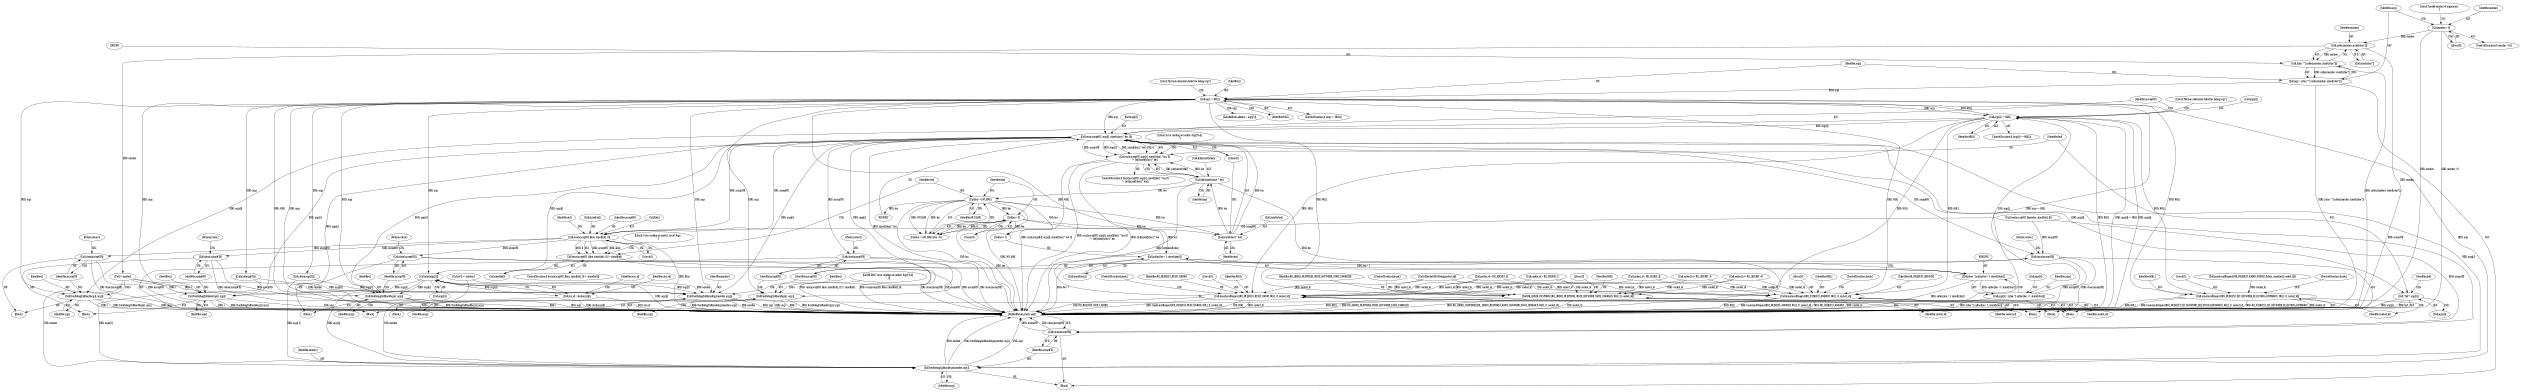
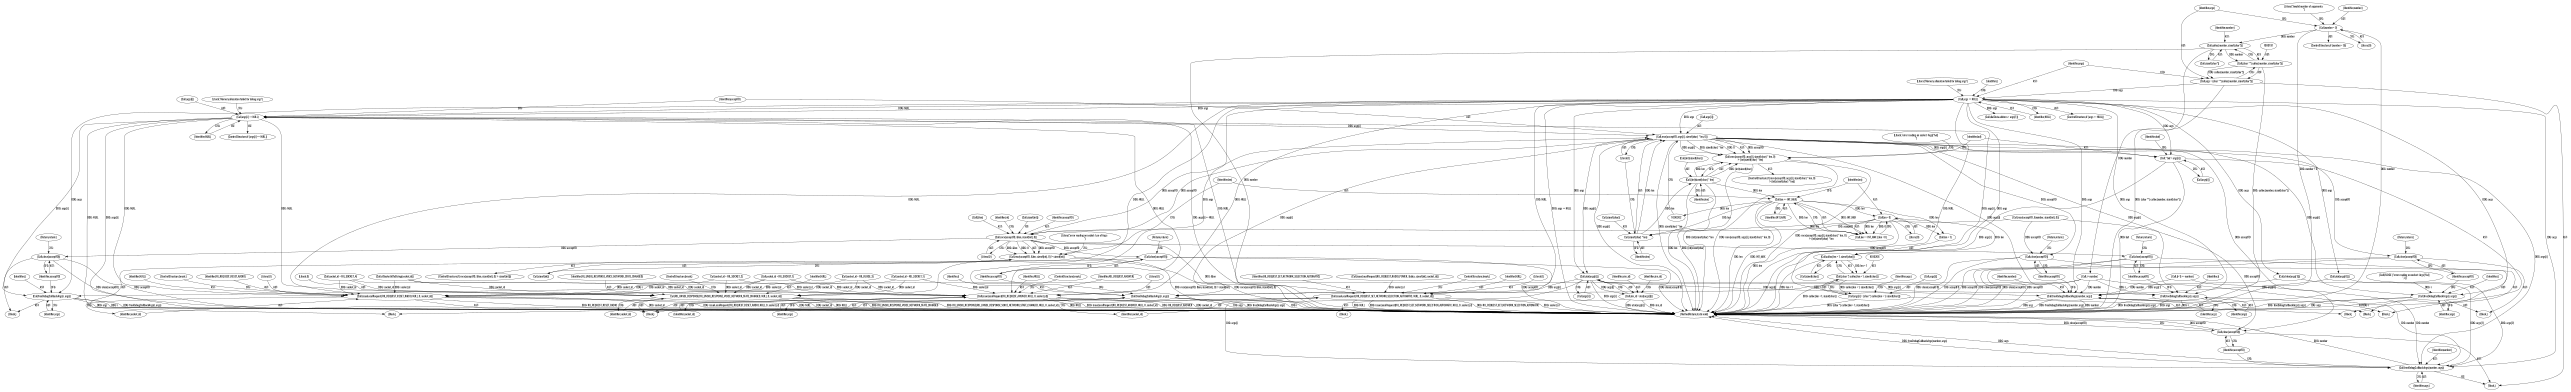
  digraph {
    fontname=Oswald
    node [fontname=Oswald]
    edge [fontname=Oswald]
    n1 [label="(Call,args[i] == NULL)"]
    n2 [label="(Call,freeDebugCallbackArgs(i, args))"]
    n3 [label="(Call,recv(acceptFD, args[i], sizeof(char) * len, 0))"]
    n4 [label="(Call,issueLocalRequest(RIL_REQUEST_RESET_RADIO, NULL, 0, socket_id))"]
    n5 [label="(Call,RIL_UNSOL_RESPONSE(RIL_UNSOL_RESPONSE_VOICE_NETWORK_STATE_CHANGED, NULL, 0, socket_id))"]
    n6 [label="(Call,issueLocalRequest(RIL_REQUEST_SET_NETWORK_SELECTION_AUTOMATIC, NULL, 0, socket_id))"]
    n7 [label="(Call,issueLocalRequest(RIL_REQUEST_ANSWER, NULL, 0, socket_id))"]
    n8 [label="(Identifier,NULL)"]
    n9 [label="(MethodReturn,static void)"]
    n10 [label="(ControlStructure,if (args[i] == NULL))"]
    n11 [label="(Identifier,args)"]
    n12 [label="(Block,)"]
    n13 [label="(Call,recv(acceptFD, args[i], sizeof(char) * len, 0)\n != (int)sizeof(char) * len)"]
    n14 [label="(Call,freeDebugCallbackArgs(i, args))"]
    n15 [label="(Call,freeDebugCallbackArgs(i, args))"]
    n16 [label="(Call,freeDebugCallbackArgs(i, args))"]
    n17 [label="(Call,* buf = args[i])"]
    n18 [label="(Call,atoi(args[i]))"]
    n19 [label="(Call,freeDebugCallbackArgs(number, args))"]
    n20 [label="(Call,freeDebugCallbackArgs(number, args))"]
    n21 [label="(Call,recv(acceptFD, &len, sizeof(int), 0))"]
    n22 [label="(Call,close(acceptFD))"]
    n23 [label="(Call,close(acceptFD))"]
    n24 [label="(Call,close(acceptFD))"]
    n25 [label="(Literal,0)"]
    n26 [label="(Identifier,socket_id)"]
    n27 [label="(Block,)"]
    n28 [label="(Identifier,socket_id)"]
    n29 [label="(Identifier,socket_id)"]
    n30 [label="(Identifier,socket_id)"]
    n31 [label="(Call,args[i] = (char *) calloc(len + 1, sizeof(char)))"]
    n32 [label="(Call,(char *) calloc(len + 1, sizeof(char)))"]
    n33 [label="(Block,)"]
    n34 [label="(Call,calloc(len + 1, sizeof(char)))"]
    n35 [label="(Call,sizeof(char))"]
    n36 [label="(Call,len < 0)"]
    n37 [label="(Call,sizeof(char) * len)"]
    n38 [label="(Call,len == INT_MAX || len < 0)"]
    n39 [label="(Call,len + 1)"]
    n40 [label="(Literal,0)"]
    n41 [label="(Call,(int)sizeof(char) * len)"]
    n42 [label="(Identifier,len)"]
    n43 [label="(Call,len == INT_MAX)"]
    n44 [label="(Identifier,INT_MAX)"]
    1000302
    n46 [label="(Identifier,len)"]
    n47 [label="(ControlStructure,if (recv(acceptFD, args[i], sizeof(char) * len, 0)\n != (int)sizeof(char) * len))"]
    n48 [label="(Call,args == NULL)"]
    n49 [label="(Call,dialData.address = args[1])"]
    n50 [label="(Identifier,NULL)"]
    n51 [label="(ControlStructure,if (args == NULL))"]
    n52 [label="(Call,strlen(args[1]))"]
    n53 [label="(Call,atoi(args[0]))"]
    n54 [label="(Block,)"]
    n55 [label="(Identifier,args)"]
    n56 [label="(Block,)"]
    n57 [label="(Identifier,args)"]
    n58 [label="(Block,)"]
    n59 [label="(Identifier,args)"]
    n60 [label="(Call,args[i])"]
    n61 [label="(Call,sim_id = atoi(args[i]))"]
    n62 [label="(Call,args[i])"]
    n63 [label="(Identifier,args)"]
    n64 [label="(Block,)"]
    n65 [label="(Block,)"]
    n66 [label="(Identifier,args)"]
    n67 [label="(Call,args = (char **) calloc(number, sizeof(char*)))"]
    n68 [label="(Call,(char **) calloc(number, sizeof(char*)))"]
    n69 [label="(Call,calloc(number, sizeof(char*)))"]
    n70 [label="(Call,sizeof(char*))"]
    n71 [label="(Call,i < number)"]
    n72 [label="(Call,number < 0)"]
    n73 [label="(ControlStructure,if (number < 0))"]
    n74 [label="(Literal,0)"]
    n75 [label="(Call,recv(acceptFD, &len, sizeof(int), 0) != sizeof(int))"]
    n76 [label="(Call,close(acceptFD))"]
    n77 [label="(Call,close(acceptFD))"]
    n78 [label="(Call,close(acceptFD))"]
    n79 [label="(Literal,0)"]
    n80 [label="(Identifier,acceptFD)"]
    n81 [label="(Identifier,acceptFD)"]
    n82 [label="(Identifier,acceptFD)"]
    n83 [label="(Call,sizeof(int))"]
    n84 [label="(ControlStructure,if (recv(acceptFD, &len, sizeof(int), 0) != sizeof(int)))"]
    n85 [label="(Identifier,acceptFD)"]
    n86 [label="(Identifier,acceptFD)"]
    n87 [label="(Identifier,acceptFD)"]
    n88 [label="(Block,)"]
    n89 [label="(Return,return;)"]
    n90 [label="(Identifier,i)"]
    n91 [label="(Identifier,number)"]
    n92 [label="(Call,args[i])"]
    n93 [label="(Call,socket_id = RIL_SOCKET_1)"]
    n94 [label="(Identifier,i)"]
    n95 [label="(Identifier,NULL)"]
    n96 [label="(Identifier,number)"]
    n97 [label="(ControlStructure,break;)"]
    n98 [label="(Call,&len)"]
    n99 [label="(Identifier,int)"]
    n100 [label="(Identifier,NULL)"]
    n101 [label="(Identifier,i)"]
    n102 [label="(Call,rilSocketIdToString(socket_id))"]
    n103 [label="(Call,args[i])"]
    n104 [label="(Call,args[i])"]
    n105 [label="(Call,(i+1) == number)"]
    n106 [label="(Identifier,NULL)"]
    n107 [label="(Call,sizeof(int))"]
    n108 [label="(Identifier,args)"]
    n109 [label="(Identifier,acceptFD)"]
    n110 [label="(Literal,0)"]
    n111 [label="(Identifier,sim_id)"]
    n112 [label="(Return,return;)"]
    n113 [label="(Literal,0)"]
    n114 [label="(Literal,\"Invalid number of arguments: \n\")"]
    n115 [label="(Literal,\"error reading on socket: Args[%d] \n\")"]
    n116 [label="(Identifier,len)"]
    n117 [label="(Identifier,acceptFD)"]
    n118 [label="(Identifier,len)"]
    n119 [label="(Call,(int)sizeof(char))"]
    n120 [label="(Return,return;)"]
    n121 [label="(Literal,0)"]
    n122 [label="(Call,RLOGE (\"error reading on socket: Args[%d] \n\", i))"]
    n123 [label="(Identifier,buf)"]
    n124 [label="(Identifier,buf)"]
    n125 [label="(Return,return;)"]
    n126 [label="(Identifier,RIL_UNSOL_RESPONSE_VOICE_NETWORK_STATE_CHANGED)"]
    n127 [label="(Literal,\"Memory allocation failed for debug args\")"]
    n128 [label="(Call,socket_id = RIL_SOCKET_1)"]
    n129 [label="(Identifier,number)"]
    n130 [label="(Return,return;)"]
    n131 [label="(Identifier,NULL)"]
    n132 [label="(Identifier,i)"]
+   n133 [label="(Identifier,RIL_REQUEST_SET_NETWORK_SELECTION_AUTOMATIC)"]
    n134 [label="(Call,issueLocalRequest(RIL_REQUEST_RADIO_POWER, &data, sizeof(int), socket_id))"]
    n135 [label="(Identifier,sim_id)"]
    n136 [label="(Identifier,args)"]
    n137 [label="(ControlStructure,break;)"]
    n138 [label="(Identifier,RIL_REQUEST_ANSWER)"]
    n139 [label="(Call,socket_id = RIL_SOCKET_2)"]
    n140 [label="(Literal,\"Memory allocation failed for debug args\")"]
    n141 [label="(Identifier,args)"]
    n142 [label="(Call,recv(acceptFD, &number, sizeof(int), 0))"]
    n143 [label="(Call,sizeof(char))"]
    n144 [label="(Literal,\"error reading on socket: Len of Args: \n\")"]
    n145 [label="(ControlStructure,break;)"]
    n146 [label="(ControlStructure,break;)"]
    n147 [label="(Call,socket_id = RIL_RLOGE_3)"]
    n148 [label="(Literal,0)"]
    n149 [label="(Identifier,number)"]
    n150 [label="(Call,socket_id = RIL_SOCKET_4)"]
    n151 [label="(Identifier,RIL_REQUEST_RESET_RADIO)"]
    n152 [label="(Identifier,i)"]
    1000266
    1000197
    n1 -> n2 [label="DDG: args[i]"]
    n1 -> n3 [label="DDG: args[i]"]
    n1 -> n4 [label="DDG: NULL"]
    n1 -> n5 [label="DDG: NULL"]
    n1 -> n6 [label="DDG: NULL"]
    n1 -> n7 [label="DDG: NULL"]
    n1 -> n8 [label="CFG: "]
    n1 -> n9 [label="DDG: args[i]"]
    n1 -> n9 [label="DDG: args[i] == NULL"]
    n1 -> n9 [label="DDG: NULL"]
    n1 -> n10 [label="AST: "]
    n2 -> n9 [label="DDG: freeDebugCallbackArgs(i, args)"]
    n2 -> n9 [label="DDG: args"]
    n2 -> n9 [label="DDG: i"]
    n2 -> n11 [label="CFG: "]
    n2 -> n12 [label="AST: "]
    n3 -> n9 [label="DDG: args[i]"]
    n3 -> n9 [label="DDG: sizeof(char) * len"]
    n3 -> n13 [label="AST: "]
    n3 -> n13 [label="DDG: acceptFD"]
    n3 -> n13 [label="DDG: args[i]"]
    n3 -> n13 [label="DDG: sizeof(char) * len"]
    n3 -> n13 [label="DDG: 0"]
    n3 -> n14 [label="DDG: args[i]"]
    n3 -> n15 [label="DDG: args[i]"]
    n3 -> n16 [label="DDG: args[i]"]
    n3 -> n17 [label="DDG: args[i]"]
    n3 -> n18 [label="DDG: args[i]"]
    n3 -> n19 [label="DDG: args[i]"]
    n3 -> n20 [label="DDG: args[i]"]
    n3 -> n21 [label="DDG: acceptFD"]
    n3 -> n22 [label="DDG: acceptFD"]
    n3 -> n23 [label="DDG: acceptFD"]
    n3 -> n24 [label="DDG: acceptFD"]
    n3 -> n25 [label="CFG: "]
    n4 -> n9 [label="DDG: issueLocalRequest(RIL_REQUEST_RESET_RADIO, NULL, 0, socket_id)"]
    n4 -> n9 [label="DDG: NULL"]
    n4 -> n9 [label="DDG: RIL_REQUEST_RESET_RADIO"]
    n4 -> n9 [label="DDG: socket_id"]
    n4 -> n26 [label="CFG: "]
    n4 -> n27 [label="AST: "]
    n5 -> n9 [label="DDG: RIL_UNSOL_RESPONSE(RIL_UNSOL_RESPONSE_VOICE_NETWORK_STATE_CHANGED, NULL, 0, socket_id)"]
    n5 -> n9 [label="DDG: socket_id"]
    n5 -> n9 [label="DDG: NULL"]
    n5 -> n9 [label="DDG: RIL_UNSOL_RESPONSE_VOICE_NETWORK_STATE_CHANGED"]
    n5 -> n27 [label="AST: "]
    n5 -> n28 [label="CFG: "]
    n6 -> n9 [label="DDG: NULL"]
    n6 -> n9 [label="DDG: issueLocalRequest(RIL_REQUEST_SET_NETWORK_SELECTION_AUTOMATIC, NULL, 0, socket_id)"]
    n6 -> n9 [label="DDG: RIL_REQUEST_SET_NETWORK_SELECTION_AUTOMATIC"]
    n6 -> n9 [label="DDG: socket_id"]
    n6 -> n27 [label="AST: "]
    n6 -> n29 [label="CFG: "]
    n7 -> n9 [label="DDG: issueLocalRequest(RIL_REQUEST_ANSWER, NULL, 0, socket_id)"]
    n7 -> n9 [label="DDG: RIL_REQUEST_ANSWER"]
    n7 -> n9 [label="DDG: socket_id"]
    n7 -> n9 [label="DDG: NULL"]
    n7 -> n27 [label="AST: "]
    n7 -> n30 [label="CFG: "]
    n8 -> n1 [label="AST: "]
    n9 -> n24 [label="CFG: "]
    n11 -> n2 [label="AST: "]
    n13 -> n9 [label="DDG: recv(acceptFD, args[i], sizeof(char) * len, 0)"]
    n13 -> n9 [label="DDG: recv(acceptFD, args[i], sizeof(char) * len, 0)\n != (int)sizeof(char) * len"]
    n13 -> n9 [label="DDG: (int)sizeof(char) * len"]
    n13 -> n41 [label="CFG: "]
    n13 -> n47 [label="AST: "]
    n14 -> n9 [label="DDG: i"]
    n14 -> n9 [label="DDG: args"]
    n14 -> n9 [label="DDG: freeDebugCallbackArgs(i, args)"]
    n14 -> n54 [label="AST: "]
    n14 -> n55 [label="CFG: "]
    n15 -> n9 [label="DDG: freeDebugCallbackArgs(i, args)"]
    n15 -> n9 [label="DDG: args"]
    n15 -> n9 [label="DDG: i"]
    n15 -> n56 [label="AST: "]
    n15 -> n57 [label="CFG: "]
    n16 -> n9 [label="DDG: freeDebugCallbackArgs(i, args)"]
    n16 -> n9 [label="DDG: args"]
    n16 -> n9 [label="DDG: i"]
    n16 -> n58 [label="AST: "]
    n16 -> n59 [label="CFG: "]
    n17 -> n9 [label="DDG: buf"]
    n17 -> n9 [label="DDG: args[i]"]
    n17 -> n33 [label="AST: "]
    n17 -> n60 [label="CFG: "]
    n18 -> n9 [label="DDG: args[i]"]
    n18 -> n14 [label="DDG: args[i]"]
    n18 -> n15 [label="DDG: args[i]"]
    n18 -> n19 [label="DDG: args[i]"]
    n18 -> n20 [label="DDG: args[i]"]
    n18 -> n61 [label="AST: "]
    n18 -> n61 [label="DDG: args[i]"]
    n18 -> n62 [label="CFG: "]
    n19 -> n9 [label="DDG: freeDebugCallbackArgs(number, args)"]
    n19 -> n9 [label="DDG: number"]
    n19 -> n9 [label="DDG: args"]
    n19 -> n63 [label="CFG: "]
    n19 -> n64 [label="AST: "]
    n20 -> n9 [label="DDG: args"]
    n20 -> n9 [label="DDG: number"]
    n20 -> n9 [label="DDG: freeDebugCallbackArgs(number, args)"]
    n20 -> n65 [label="AST: "]
    n20 -> n66 [label="CFG: "]
    n21 -> n3 [label="DDG: acceptFD"]
    n21 -> n9 [label="DDG: &len"]
    n21 -> n75 [label="AST: "]
    n21 -> n75 [label="DDG: acceptFD"]
    n21 -> n75 [label="DDG: &len"]
    n21 -> n75 [label="DDG: 0"]
    n21 -> n76 [label="DDG: acceptFD"]
    n21 -> n77 [label="DDG: acceptFD"]
    n21 -> n78 [label="DDG: acceptFD"]
    n21 -> n79 [label="CFG: "]
    n22 -> n9 [label="DDG: close(acceptFD)"]
    n22 -> n9 [label="DDG: acceptFD"]
    n22 -> n58 [label="AST: "]
    n22 -> n80 [label="CFG: "]
    n23 -> n9 [label="DDG: close(acceptFD)"]
    n23 -> n9 [label="DDG: acceptFD"]
    n23 -> n64 [label="AST: "]
    n23 -> n81 [label="CFG: "]
    n24 -> n9 [label="DDG: acceptFD"]
    n24 -> n9 [label="DDG: close(acceptFD)"]
    n24 -> n65 [label="AST: "]
    n24 -> n82 [label="CFG: "]
    n25 -> n3 [label="AST: "]
    n25 -> n37 [label="CFG: "]
    n26 -> n4 [label="AST: "]
    n28 -> n5 [label="AST: "]
    n29 -> n6 [label="AST: "]
    n30 -> n7 [label="AST: "]
    n31 -> n1 [label="DDG: args[i]"]
    n31 -> n9 [label="DDG: (char *) calloc(len + 1, sizeof(char))"]
    n31 -> n32 [label="CFG: "]
    n31 -> n33 [label="AST: "]
    n32 -> n9 [label="DDG: calloc(len + 1, sizeof(char))"]
    n32 -> n31 [label="AST: "]
    n32 -> n31 [label="DDG: calloc(len + 1, sizeof(char))"]
    n32 -> n34 [label="CFG: "]
    n34 -> n9 [label="DDG: len + 1"]
    n34 -> n32 [label="AST: "]
    n34 -> n32 [label="DDG: len + 1"]
    n34 -> n35 [label="CFG: "]
    n35 -> n34 [label="AST: "]
    n36 -> n9 [label="DDG: len"]
    n36 -> n34 [label="DDG: len"]
    n36 -> n37 [label="DDG: len"]
    n36 -> n38 [label="AST: "]
    n36 -> n38 [label="DDG: len"]
    n36 -> n38 [label="DDG: 0"]
    n36 -> n39 [label="DDG: len"]
    n36 -> n40 [label="CFG: "]
    n37 -> n3 [label="AST: "]
    n37 -> n3 [label="DDG: len"]
    n37 -> n41 [label="DDG: len"]
    n37 -> n42 [label="CFG: "]
    n38 -> n36 [label="CFG: "]
    n38 -> n43 [label="CFG: "]
    n39 -> n34 [label="AST: "]
    n40 -> n36 [label="AST: "]
    n41 -> n9 [label="DDG: len"]
    n41 -> n9 [label="DDG: (int)sizeof(char)"]
    n41 -> n13 [label="AST: "]
    n41 -> n13 [label="DDG: (int)sizeof(char)"]
    n41 -> n13 [label="DDG: len"]
    n41 -> n43 [label="DDG: len"]
    n41 -> n46 [label="CFG: "]
    n42 -> n37 [label="AST: "]
    n43 -> n9 [label="DDG: INT_MAX"]
    n43 -> n9 [label="DDG: len"]
    n43 -> n36 [label="DDG: len"]
    n43 -> n37 [label="DDG: len"]
    n43 -> n38 [label="AST: "]
    n43 -> n38 [label="DDG: len"]
    n43 -> n38 [label="DDG: INT_MAX"]
    n43 -> n39 [label="DDG: len"]
    n43 -> n44 [label="CFG: "]
    n43 -> 1000302 [label="DDG: len"]
    n44 -> n43 [label="AST: "]
    1000302 -> n3 [label="CFG: "]
    n46 -> n41 [label="AST: "]
    n48 -> n1 [label="DDG: args"]
    n48 -> n1 [label="DDG: NULL"]
    n48 -> n2 [label="DDG: args"]
    n48 -> n3 [label="DDG: args"]
    n48 -> n4 [label="DDG: NULL"]
    n48 -> n5 [label="DDG: NULL"]
    n48 -> n6 [label="DDG: NULL"]
    n48 -> n7 [label="DDG: NULL"]
    n48 -> n9 [label="DDG: args == NULL"]
    n48 -> n9 [label="DDG: NULL"]
    n48 -> n9 [label="DDG: args"]
    n48 -> n14 [label="DDG: args"]
    n48 -> n15 [label="DDG: args"]
    n48 -> n16 [label="DDG: args"]
+   n48 -> n17 [label="DDG: args"]
    n48 -> n18 [label="DDG: args"]
    n48 -> n19 [label="DDG: args"]
    n48 -> n20 [label="DDG: args"]
    n48 -> n49 [label="DDG: args"]
    n48 -> n50 [label="CFG: "]
    n48 -> n51 [label="AST: "]
    n48 -> n52 [label="DDG: args"]
    n48 -> n53 [label="DDG: args"]
    n50 -> n48 [label="AST: "]
    n52 -> n19 [label="DDG: args[1]"]
    n52 -> n20 [label="DDG: args[1]"]
    n53 -> n19 [label="DDG: args[0]"]
    n53 -> n20 [label="DDG: args[0]"]
    n55 -> n14 [label="AST: "]
    n57 -> n15 [label="AST: "]
    n59 -> n16 [label="AST: "]
    n60 -> n17 [label="AST: "]
    n61 -> n9 [label="DDG: atoi(args[i])"]
    n61 -> n9 [label="DDG: sim_id"]
    n61 -> n18 [label="CFG: "]
    n61 -> n88 [label="AST: "]
    n62 -> n18 [label="AST: "]
    n63 -> n19 [label="AST: "]
    n66 -> n20 [label="AST: "]
    n67 -> n9 [label="DDG: (char **) calloc(number, sizeof(char*))"]
    n67 -> n48 [label="DDG: args"]
    n67 -> n65 [label="AST: "]
    n67 -> n68 [label="CFG: "]
    n68 -> n9 [label="DDG: calloc(number, sizeof(char*))"]
    n68 -> n67 [label="AST: "]
    n68 -> n67 [label="DDG: calloc(number, sizeof(char*))"]
    n68 -> n69 [label="CFG: "]
    n69 -> n9 [label="DDG: number"]
    n69 -> n68 [label="AST: "]
    n69 -> n68 [label="DDG: number"]
    n69 -> n70 [label="CFG: "]
    n69 -> n71 [label="DDG: number"]
    n70 -> n69 [label="AST: "]
    n71 -> n2 [label="DDG: i"]
    n71 -> n14 [label="DDG: i"]
    n71 -> n15 [label="DDG: i"]
    n71 -> n19 [label="DDG: number"]
    n71 -> n20 [label="DDG: number"]
    n72 -> n9 [label="DDG: number"]
    n72 -> n9 [label="DDG: number < 0"]
    n72 -> n69 [label="DDG: number"]
    n72 -> n73 [label="AST: "]
    n72 -> n74 [label="CFG: "]
    n74 -> n72 [label="AST: "]
    n75 -> n9 [label="DDG: recv(acceptFD, &len, sizeof(int), 0) != sizeof(int)"]
    n75 -> n9 [label="DDG: recv(acceptFD, &len, sizeof(int), 0)"]
    n75 -> n83 [label="CFG: "]
    n75 -> n84 [label="AST: "]
    n76 -> n9 [label="DDG: acceptFD"]
    n76 -> n9 [label="DDG: close(acceptFD)"]
    n76 -> n54 [label="AST: "]
    n76 -> n85 [label="CFG: "]
    n77 -> n9 [label="DDG: acceptFD"]
    n77 -> n9 [label="DDG: close(acceptFD)"]
    n77 -> n56 [label="AST: "]
    n77 -> n86 [label="CFG: "]
    n78 -> n9 [label="DDG: acceptFD"]
    n78 -> n9 [label="DDG: close(acceptFD)"]
    n78 -> n12 [label="AST: "]
    n78 -> n87 [label="CFG: "]
    n79 -> n21 [label="AST: "]
    n80 -> n16 [label="CFG: "]
    n80 -> n22 [label="AST: "]
    n81 -> n19 [label="CFG: "]
    n81 -> n23 [label="AST: "]
    n82 -> n20 [label="CFG: "]
    n82 -> n24 [label="AST: "]
    n83 -> n75 [label="AST: "]
    n85 -> n14 [label="CFG: "]
    n85 -> n76 [label="AST: "]
    n86 -> n15 [label="CFG: "]
    n86 -> n77 [label="AST: "]
    n87 -> n2 [label="CFG: "]
    n87 -> n78 [label="AST: "]
    n89 -> n76 [label="CFG: "]
    n90 -> n15 [label="AST: "]
    n91 -> n20 [label="AST: "]
    n92 -> n31 [label="AST: "]
    n93 -> n4 [label="DDG: socket_id"]
    n93 -> n5 [label="DDG: socket_id"]
    n93 -> n7 [label="DDG: socket_id"]
    n94 -> n2 [label="AST: "]
    n95 -> n7 [label="AST: "]
    n96 -> n69 [label="AST: "]
    n97 -> n7 [label="CFG: "]
    n98 -> n21 [label="AST: "]
    n99 -> n21 [label="CFG: "]
    n100 -> n6 [label="AST: "]
    n101 -> n16 [label="AST: "]
    n102 -> n4 [label="DDG: socket_id"]
    n102 -> n5 [label="DDG: socket_id"]
    n102 -> n7 [label="DDG: socket_id"]
    n103 -> n3 [label="AST: "]
    n104 -> n1 [label="AST: "]
    n105 -> n19 [label="DDG: number"]
    n105 -> n20 [label="DDG: number"]
    n106 -> n5 [label="AST: "]
    n107 -> n21 [label="AST: "]
    n108 -> n67 [label="AST: "]
    n108 -> n72 [label="CFG: "]
    n109 -> n21 [label="AST: "]
    n110 -> n5 [label="AST: "]
    n111 -> n61 [label="AST: "]
    n112 -> n78 [label="CFG: "]
    n113 -> n6 [label="AST: "]
    n114 -> n72 [label="CFG: "]
    n115 -> n13 [label="CFG: "]
    n116 -> n43 [label="AST: "]
    n116 -> n75 [label="CFG: "]
    n117 -> n1 [label="CFG: "]
    n117 -> n3 [label="AST: "]
    n118 -> n36 [label="AST: "]
    n118 -> n43 [label="CFG: "]
    n119 -> n41 [label="AST: "]
    n120 -> n77 [label="CFG: "]
    n121 -> n4 [label="AST: "]
    n122 -> n16 [label="DDG: i"]
    n123 -> n13 [label="CFG: "]
    n123 -> n17 [label="AST: "]
    n124 -> n17 [label="CFG: "]
    n125 -> n23 [label="CFG: "]
    n126 -> n5 [label="AST: "]
    n127 -> n48 [label="CFG: "]
    n128 -> n4 [label="DDG: socket_id"]
    n128 -> n5 [label="DDG: socket_id"]
    n128 -> n7 [label="DDG: socket_id"]
    n129 -> n72 [label="AST: "]
    n130 -> n22 [label="CFG: "]
    n131 -> n4 [label="AST: "]
    n132 -> n48 [label="CFG: "]
+   n133 -> n6 [label="AST: "]
    n134 -> n6 [label="DDG: socket_id"]
    n135 -> n61 [label="CFG: "]
    n136 -> n48 [label="AST: "]
    n136 -> n67 [label="CFG: "]
    n137 -> n4 [label="CFG: "]
    n138 -> n7 [label="AST: "]
    n139 -> n4 [label="DDG: socket_id"]
    n139 -> n5 [label="DDG: socket_id"]
    n139 -> n7 [label="DDG: socket_id"]
    n140 -> n1 [label="CFG: "]
    n141 -> n31 [label="CFG: "]
    n142 -> n21 [label="DDG: acceptFD"]
    n142 -> n23 [label="DDG: acceptFD"]
    n142 -> n24 [label="DDG: acceptFD"]
    n143 -> n37 [label="AST: "]
    n144 -> n75 [label="CFG: "]
    n145 -> n5 [label="CFG: "]
    n146 -> n6 [label="CFG: "]
    n147 -> n4 [label="DDG: socket_id"]
    n147 -> n5 [label="DDG: socket_id"]
    n147 -> n7 [label="DDG: socket_id"]
    n148 -> n7 [label="AST: "]
    n149 -> n19 [label="AST: "]
    n150 -> n4 [label="DDG: socket_id"]
    n150 -> n5 [label="DDG: socket_id"]
    n150 -> n7 [label="DDG: socket_id"]
    n151 -> n4 [label="AST: "]
    n152 -> n14 [label="AST: "]
    1000266 -> n32 [label="AST: "]
    1000197 -> n68 [label="AST: "]
  }
